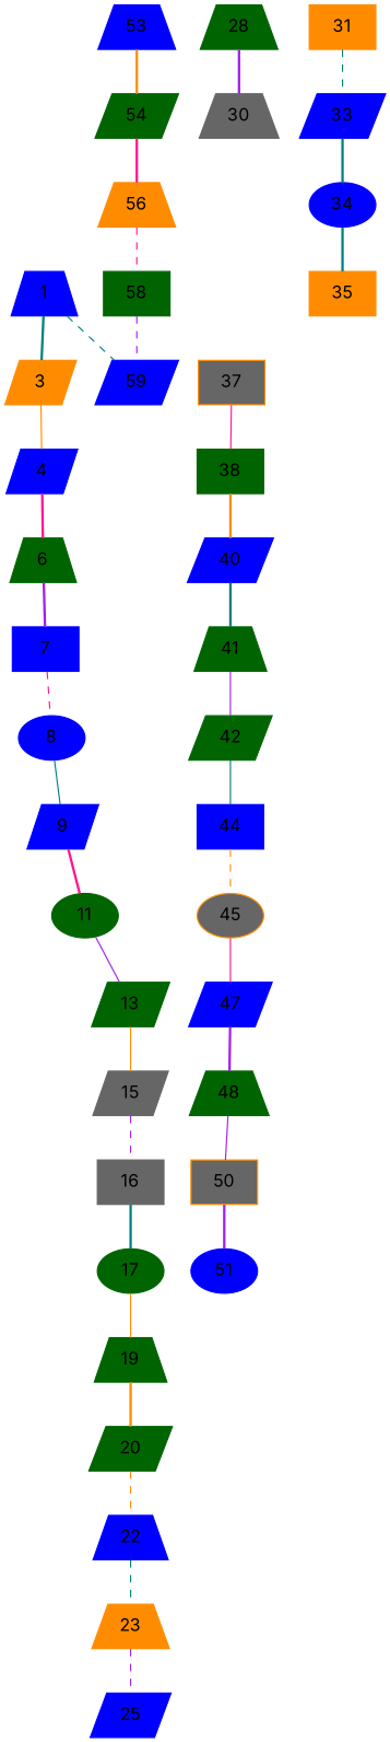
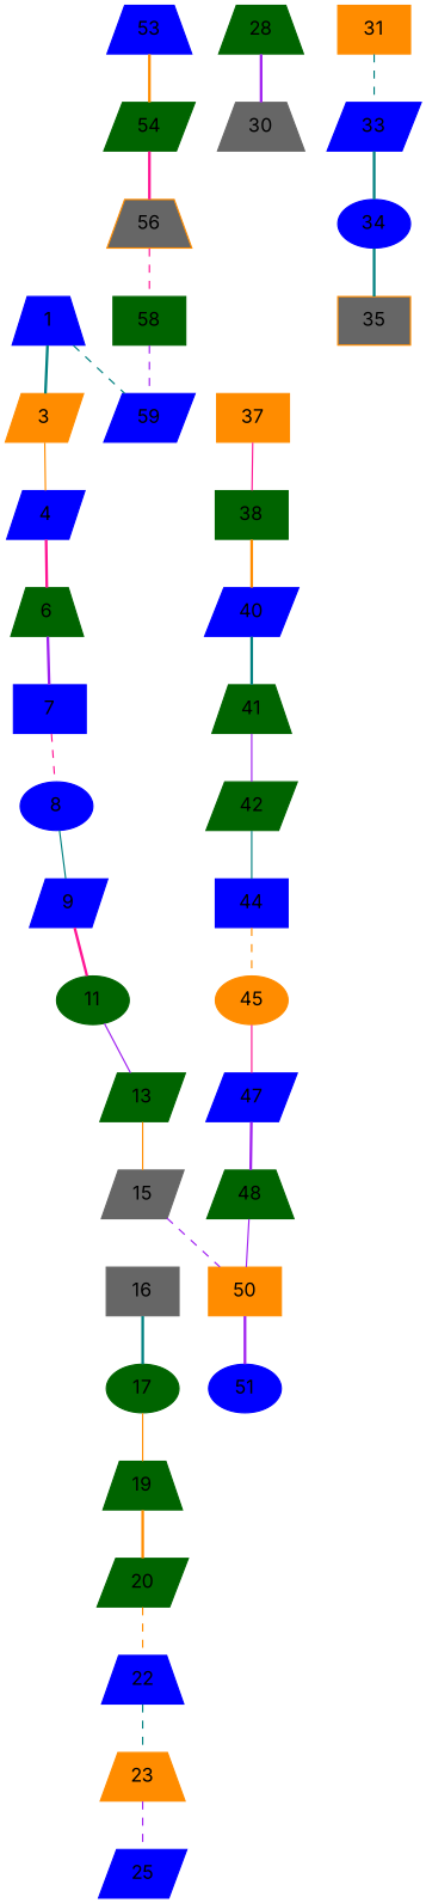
  graph {
    fontname=Inter
    node [color=blue fontname=Inter shape=parallelogram style=filled]
    edge [color=teal fontname=Inter style=bold]
    1 [shape=trapezium super="+2"]
    3 [color=darkorange]
    59
    4 [super="+5"]
    6 [color=darkgreen shape=trapezium]
    7 [shape=box]
    8 [shape=ellipse]
    9 [super="+10"]
    11 [color=darkgreen shape=ellipse super="+12"]
    13 [color=darkgreen super="+14"]
    15 [color=gray40]
    16 [color=gray40 shape=box]
    17 [color=darkgreen shape=ellipse super="+18"]
    19 [color=darkgreen shape=trapezium]
    20 [color=darkgreen super="+21"]
    22 [shape=trapezium]
    23 [color=darkorange shape=trapezium super="+24"]
    25
    28 [color=darkgreen shape=trapezium super="+29"]
    30 [color=gray40 shape=trapezium]
    31 [color=darkorange shape=box super="+32"]
    33
    34 [shape=ellipse]
-   35 [color=darkorange shape=box super="+36"]
-   37 [color=darkorange shape=box fillcolor=gray40]
+   35 [color=darkorange shape=box super="+36" fillcolor=gray40]
+   37 [color=darkorange shape=box]
    38 [color=darkgreen shape=box super="+39"]
    40
    41 [color=darkgreen shape=trapezium]
    42 [color=darkgreen super="+43"]
    44 [shape=box]
-   45 [color=darkorange shape=ellipse super="+46" fillcolor=gray40]
+   45 [color=darkorange shape=ellipse super="+46"]
    47
    48 [color=darkgreen shape=trapezium super="+49"]
-   50 [color=darkorange shape=box fillcolor=gray40]
+   50 [color=darkorange shape=box]
    51 [shape=ellipse]
    54 [color=darkgreen super="+55"]
    53 [shape=trapezium]
-   56 [color=darkorange shape=trapezium super="+57"]
+   56 [color=darkorange shape=trapezium super="+57" fillcolor=gray40]
    58 [color=darkgreen shape=box]
    1 -- 3
    1 -- 59 [style=dashed]
    3 -- 4 [color=darkorange style=solid]
    4 -- 6 [color=deeppink]
    6 -- 7 [color=purple]
    7 -- 8 [color=deeppink style=dashed]
    8 -- 9 [style=solid]
    9 -- 11 [color=deeppink]
    11 -- 13 [color=purple style=solid]
    13 -- 15 [color=darkorange style=solid]
-   15 -- 16 [color=purple style=dashed]
+   15 -- 50 [color=purple style=dashed]
    16 -- 17
    17 -- 19 [color=darkorange style=solid]
    19 -- 20 [color=darkorange]
    20 -- 22 [color=darkorange style=dashed]
    22 -- 23 [style=dashed]
    23 -- 25 [color=purple style=dashed]
    28 -- 30 [color=purple]
    31 -- 33 [style=dashed]
    33 -- 34
    34 -- 35
    37 -- 38 [color=deeppink style=solid]
    38 -- 40 [color=darkorange]
    40 -- 41
    41 -- 42 [color=purple style=solid]
    42 -- 44 [style=solid]
    44 -- 45 [color=darkorange style=dashed]
    45 -- 47 [color=deeppink style=solid]
    47 -- 48 [color=purple]
    48 -- 50 [color=purple style=solid]
    50 -- 51 [color=purple]
    54 -- 56 [color=deeppink]
    53 -- 54 [color=darkorange]
    56 -- 58 [color=deeppink style=dashed]
    58 -- 59 [color=purple style=dashed]
  }
